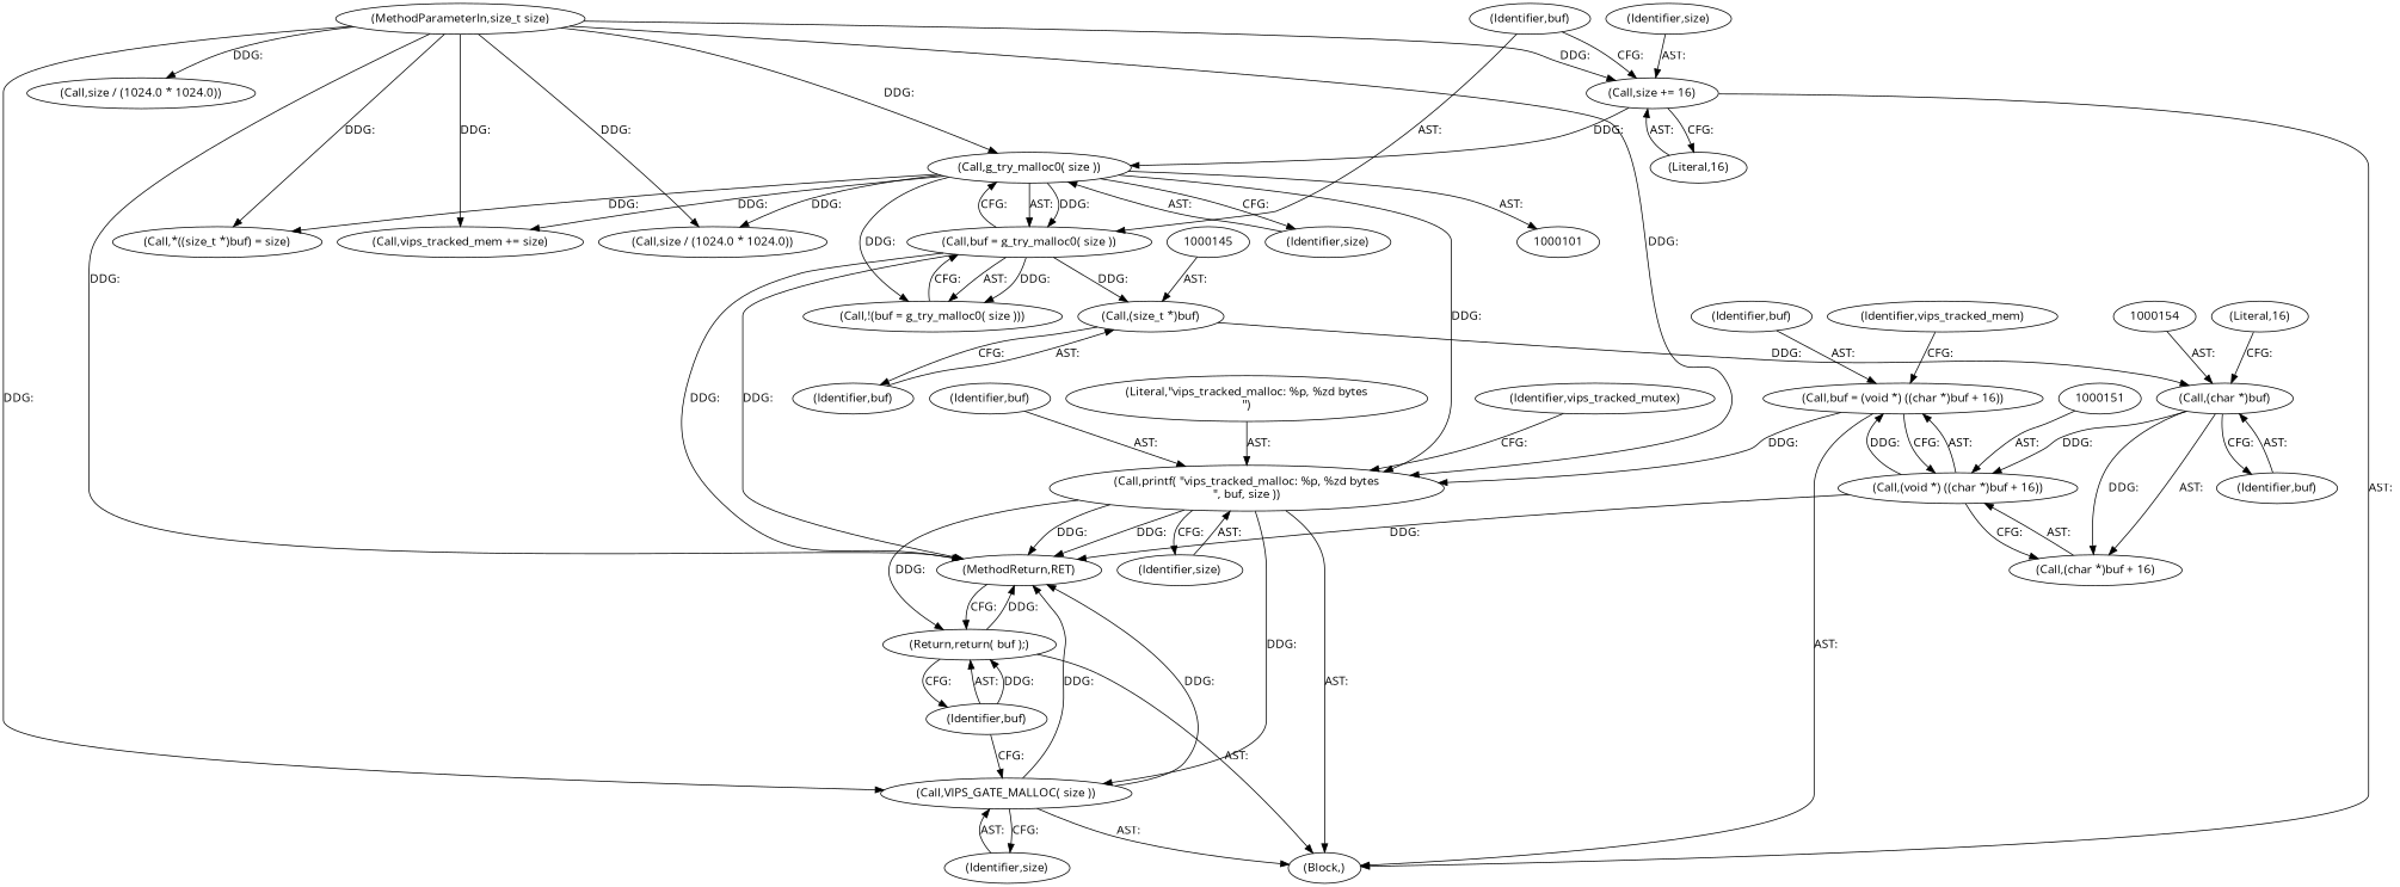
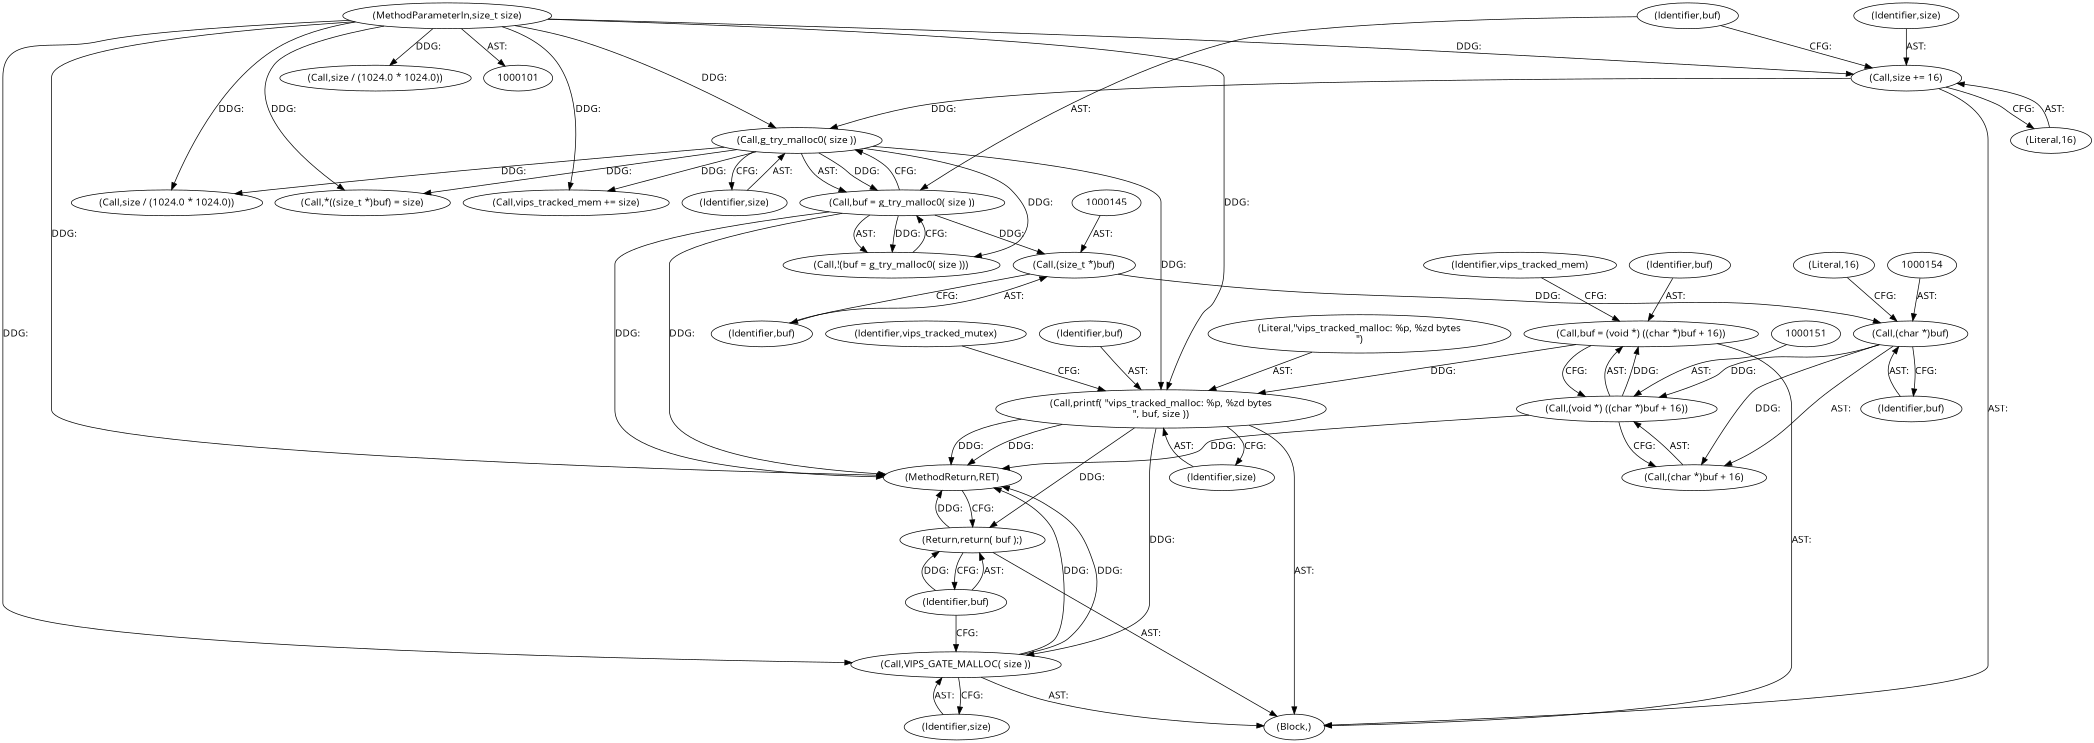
  digraph {
    fontname="Open Sans"
    node [fontname="Open Sans"]
    edge [fontname="Open Sans"]
    n1 [label="(Call,buf = (void *) ((char *)buf + 16))"]
    n2 [label="(Call,(void *) ((char *)buf + 16))"]
    n3 [label="(Call,printf( \"vips_tracked_malloc: %p, %zd bytes\n\", buf, size ))"]
    n4 [label="(Block,)"]
    n5 [label="(MethodReturn,RET)"]
    n6 [label="(Call,(char *)buf + 16)"]
    n7 [label="(Call,VIPS_GATE_MALLOC( size ))"]
    n8 [label="(Return,return( buf );)"]
    n9 [label="(Identifier,size)"]
    n10 [label="(Call,(char *)buf)"]
    n11 [label="(Identifier,buf)"]
    n12 [label="(Call,(size_t *)buf)"]
    n13 [label="(Identifier,buf)"]
    n14 [label="(Call,buf = g_try_malloc0( size ))"]
    n15 [label="(Call,g_try_malloc0( size ))"]
    n16 [label="(Call,!(buf = g_try_malloc0( size )))"]
    n17 [label="(Identifier,size)"]
    n18 [label="(Call,size / (1024.0 * 1024.0))"]
    n19 [label="(Call,*((size_t *)buf) = size)"]
    n20 [label="(Call,vips_tracked_mem += size)"]
    n21 [label="(Call,size += 16)"]
    n22 [label="(Literal,16)"]
    n23 [label="(MethodParameterIn,size_t size)"]
    n24 [label="(Call,size / (1024.0 * 1024.0))"]
    1000101
    n26 [label="(Identifier,size)"]
    n27 [label="(Identifier,buf)"]
    n28 [label="(Literal,16)"]
    n29 [label="(Literal,\"vips_tracked_malloc: %p, %zd bytes\n\")"]
    n30 [label="(Identifier,size)"]
    n31 [label="(Identifier,buf)"]
    n32 [label="(Identifier,vips_tracked_mem)"]
    n33 [label="(Identifier,vips_tracked_mutex)"]
    n34 [label="(Identifier,buf)"]
    n35 [label="(Identifier,buf)"]
    1000151
    1000154
    1000145
    n1 -> n2 [label="CFG: "]
    n1 -> n3 [label="DDG: "]
    n1 -> n4 [label="AST: "]
    n2 -> n1 [label="AST: "]
    n2 -> n1 [label="DDG: "]
    n2 -> n5 [label="DDG: "]
    n2 -> n6 [label="CFG: "]
    n3 -> n4 [label="AST: "]
    n3 -> n5 [label="DDG: "]
    n3 -> n5 [label="DDG: "]
    n3 -> n7 [label="DDG: "]
    n3 -> n8 [label="DDG: "]
    n3 -> n9 [label="CFG: "]
    n5 -> n8 [label="CFG: "]
    n6 -> n2 [label="AST: "]
    n7 -> n4 [label="AST: "]
    n7 -> n5 [label="DDG: "]
    n7 -> n5 [label="DDG: "]
    n7 -> n26 [label="CFG: "]
    n8 -> n4 [label="AST: "]
    n8 -> n5 [label="DDG: "]
    n8 -> n27 [label="CFG: "]
    n9 -> n3 [label="AST: "]
    n10 -> n2 [label="DDG: "]
    n10 -> n6 [label="AST: "]
    n10 -> n6 [label="DDG: "]
    n10 -> n11 [label="CFG: "]
    n11 -> n10 [label="AST: "]
    n12 -> n10 [label="DDG: "]
    n12 -> n13 [label="CFG: "]
    n13 -> n12 [label="AST: "]
    n14 -> n5 [label="DDG: "]
    n14 -> n5 [label="DDG: "]
    n14 -> n12 [label="DDG: "]
    n14 -> n15 [label="CFG: "]
    n14 -> n16 [label="AST: "]
    n14 -> n16 [label="DDG: "]
    n15 -> n3 [label="DDG: "]
    n15 -> n14 [label="AST: "]
    n15 -> n14 [label="DDG: "]
    n15 -> n16 [label="DDG: "]
    n15 -> n17 [label="CFG: "]
    n15 -> n18 [label="DDG: "]
    n15 -> n19 [label="DDG: "]
    n15 -> n20 [label="DDG: "]
    n16 -> n14 [label="CFG: "]
    n17 -> n15 [label="AST: "]
    n21 -> n4 [label="AST: "]
    n21 -> n15 [label="DDG: "]
    n21 -> n22 [label="CFG: "]
    n22 -> n21 [label="AST: "]
    n23 -> n3 [label="DDG: "]
    n23 -> n5 [label="DDG: "]
    n23 -> n7 [label="DDG: "]
    n23 -> n15 [label="DDG: "]
    n23 -> n18 [label="DDG: "]
    n23 -> n19 [label="DDG: "]
    n23 -> n20 [label="DDG: "]
    n23 -> n21 [label="DDG: "]
    n23 -> n24 [label="DDG: "]
-   n15 -> 1000101 [label="AST: "]
+   n23 -> 1000101 [label="AST: "]
    n26 -> n7 [label="AST: "]
    n27 -> n7 [label="CFG: "]
    n27 -> n8 [label="AST: "]
    n27 -> n8 [label="DDG: "]
    n28 -> n10 [label="CFG: "]
    n29 -> n3 [label="AST: "]
    n30 -> n21 [label="AST: "]
    n31 -> n14 [label="AST: "]
    n31 -> n21 [label="CFG: "]
    n32 -> n1 [label="CFG: "]
    n33 -> n3 [label="CFG: "]
    n34 -> n1 [label="AST: "]
    n35 -> n3 [label="AST: "]
    1000151 -> n2 [label="AST: "]
    1000154 -> n10 [label="AST: "]
    1000145 -> n12 [label="AST: "]
  }
